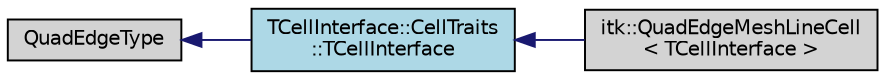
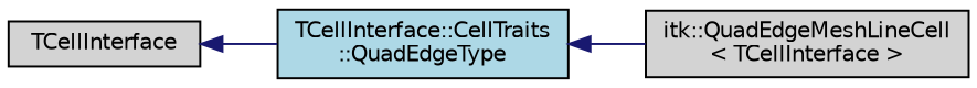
  digraph {
    rankdir=LR
    node [color=black fillcolor=lightgrey fontname=Helvetica fontsize=10 shape=record style=filled]
    edge [color=midnightblue dir=back fontname=Helvetica fontsize=10 labelfontname=Helvetica labelfontsize=10 style=solid]
    n1 [fontcolor=black height=0.2 label="itk::QuadEdgeMeshLineCell\l\< TCellInterface \>" width=0.4]
-   n2 [height=0.2 label=QuadEdgeType width=0.4]
-   n3 [fillcolor=lightblue height=0.2 label="TCellInterface::CellTraits\l::TCellInterface" width=0.4]
+   n2 [height=0.2 label=TCellInterface width=0.4]
+   n3 [fillcolor=lightblue height=0.2 label="TCellInterface::CellTraits\l::QuadEdgeType" width=0.4]
    n2 -> n3
    n3 -> n1
  }
